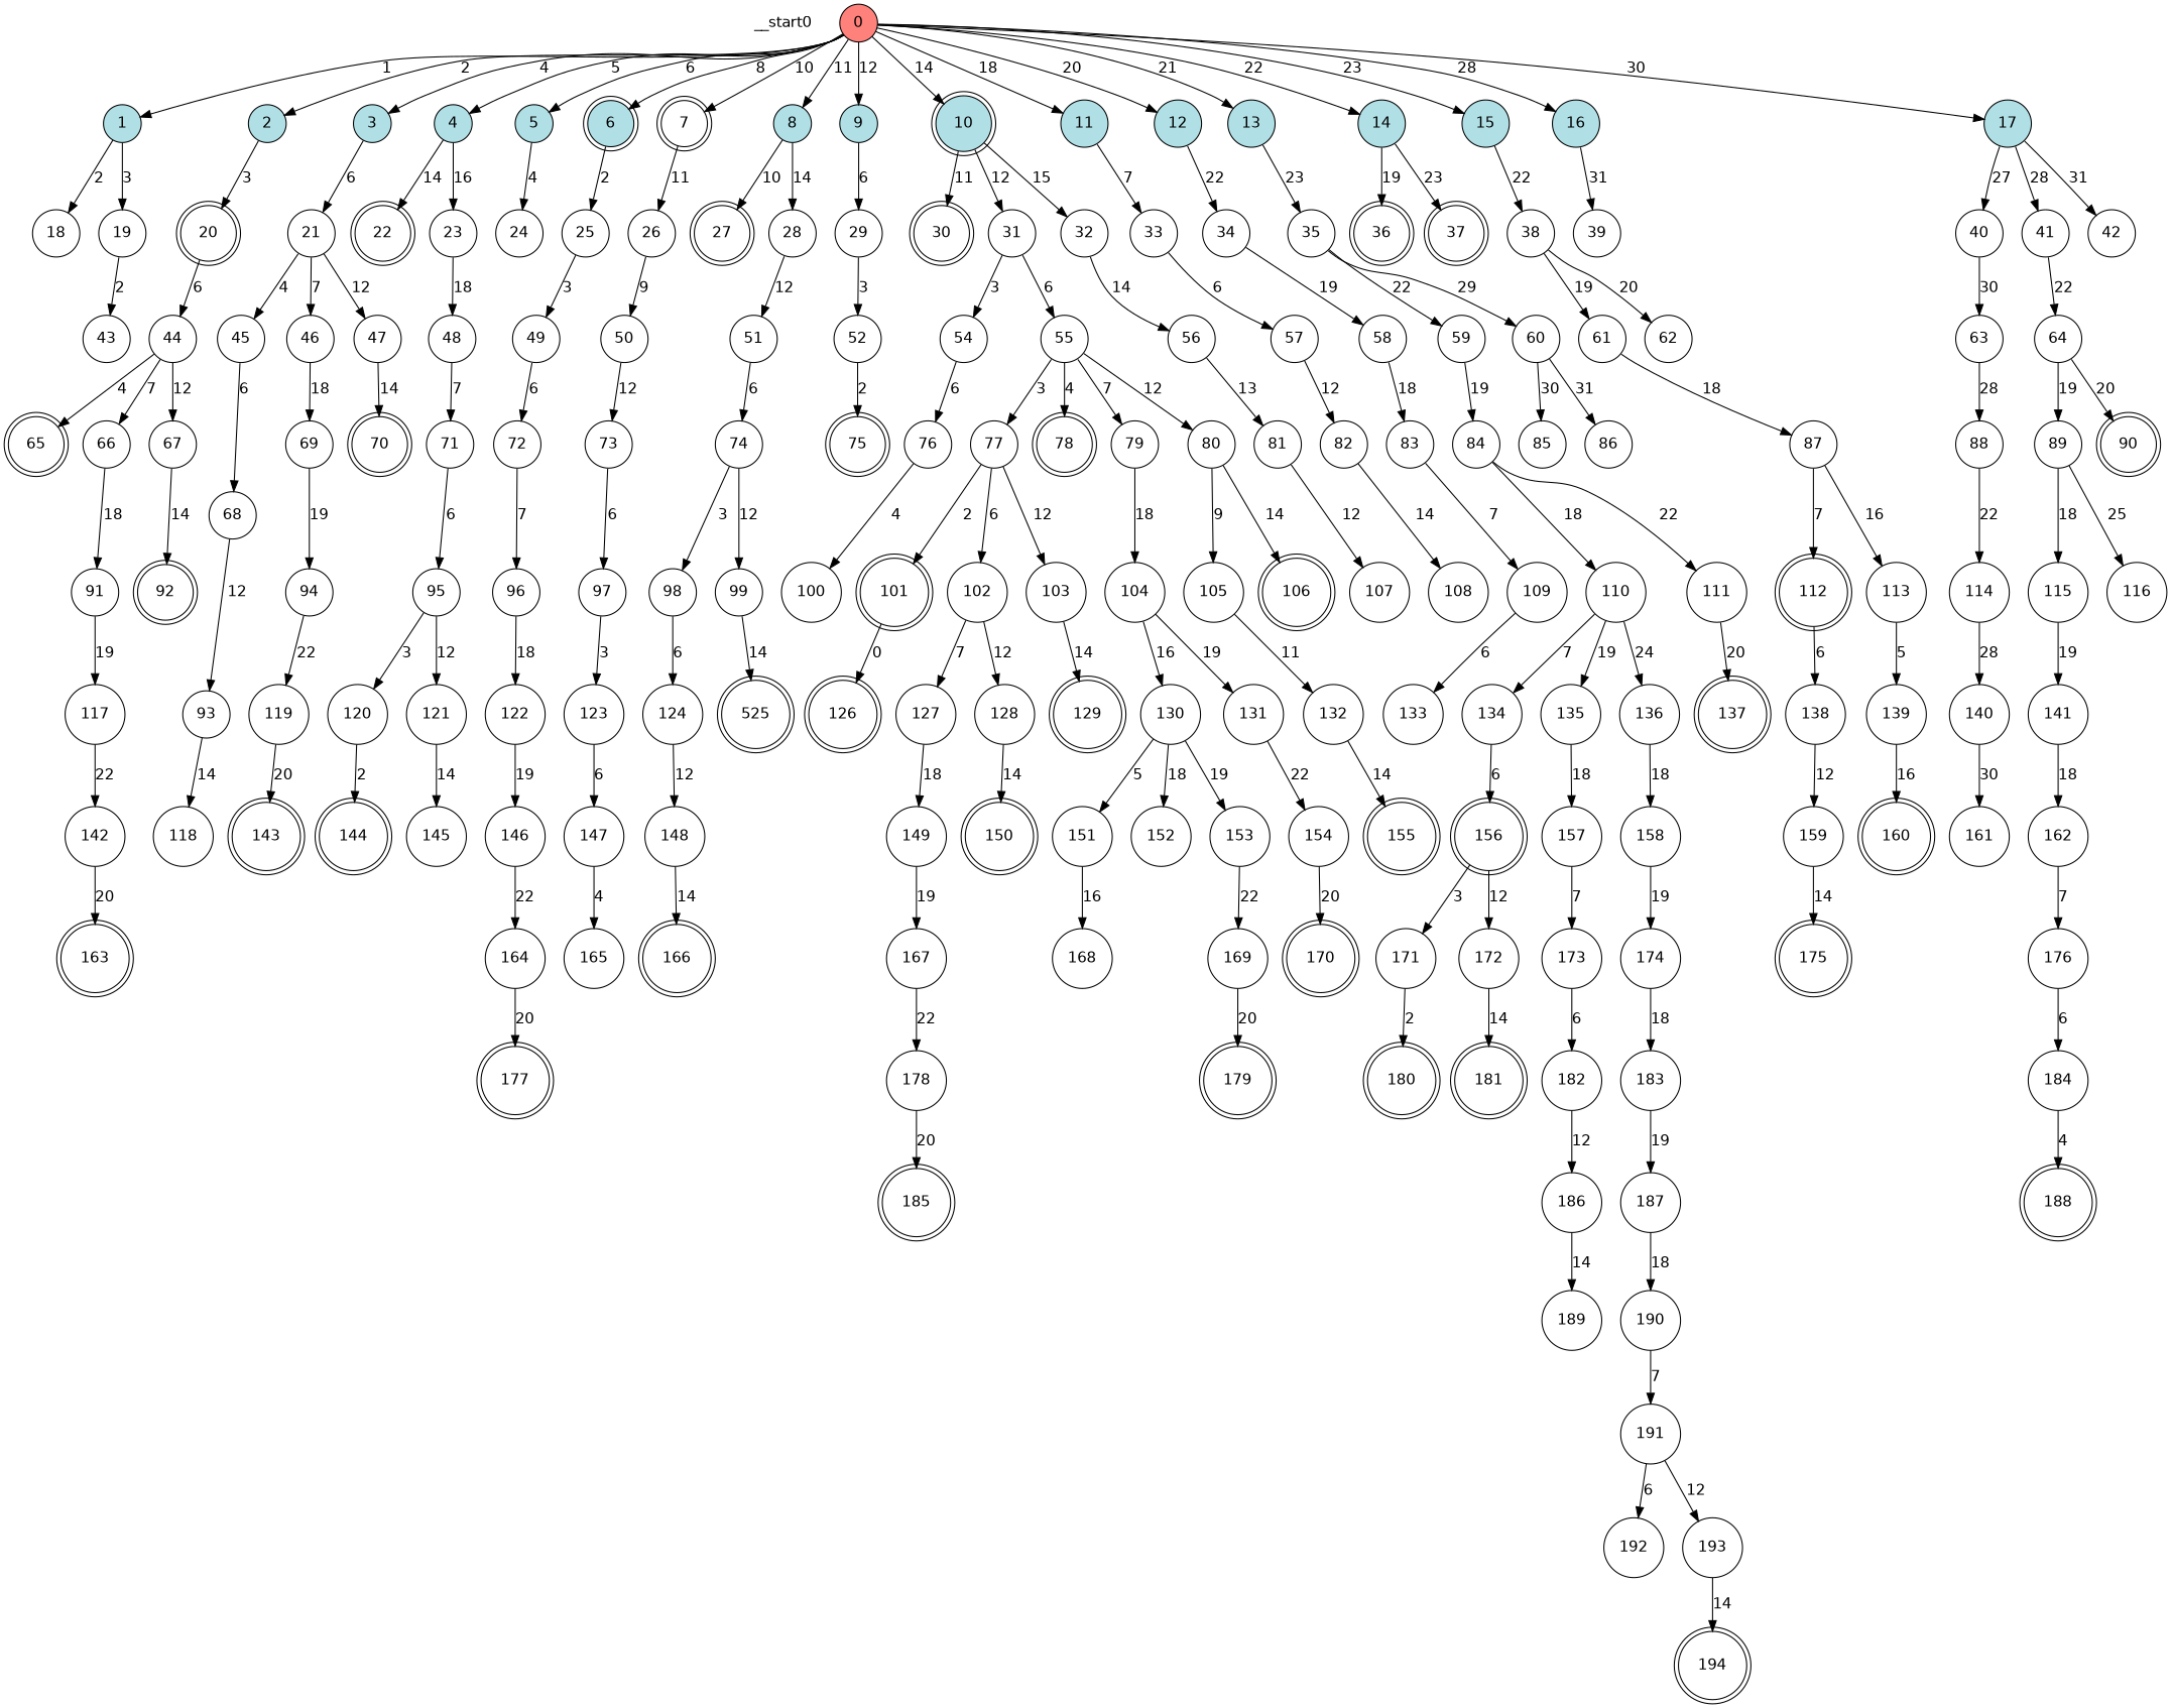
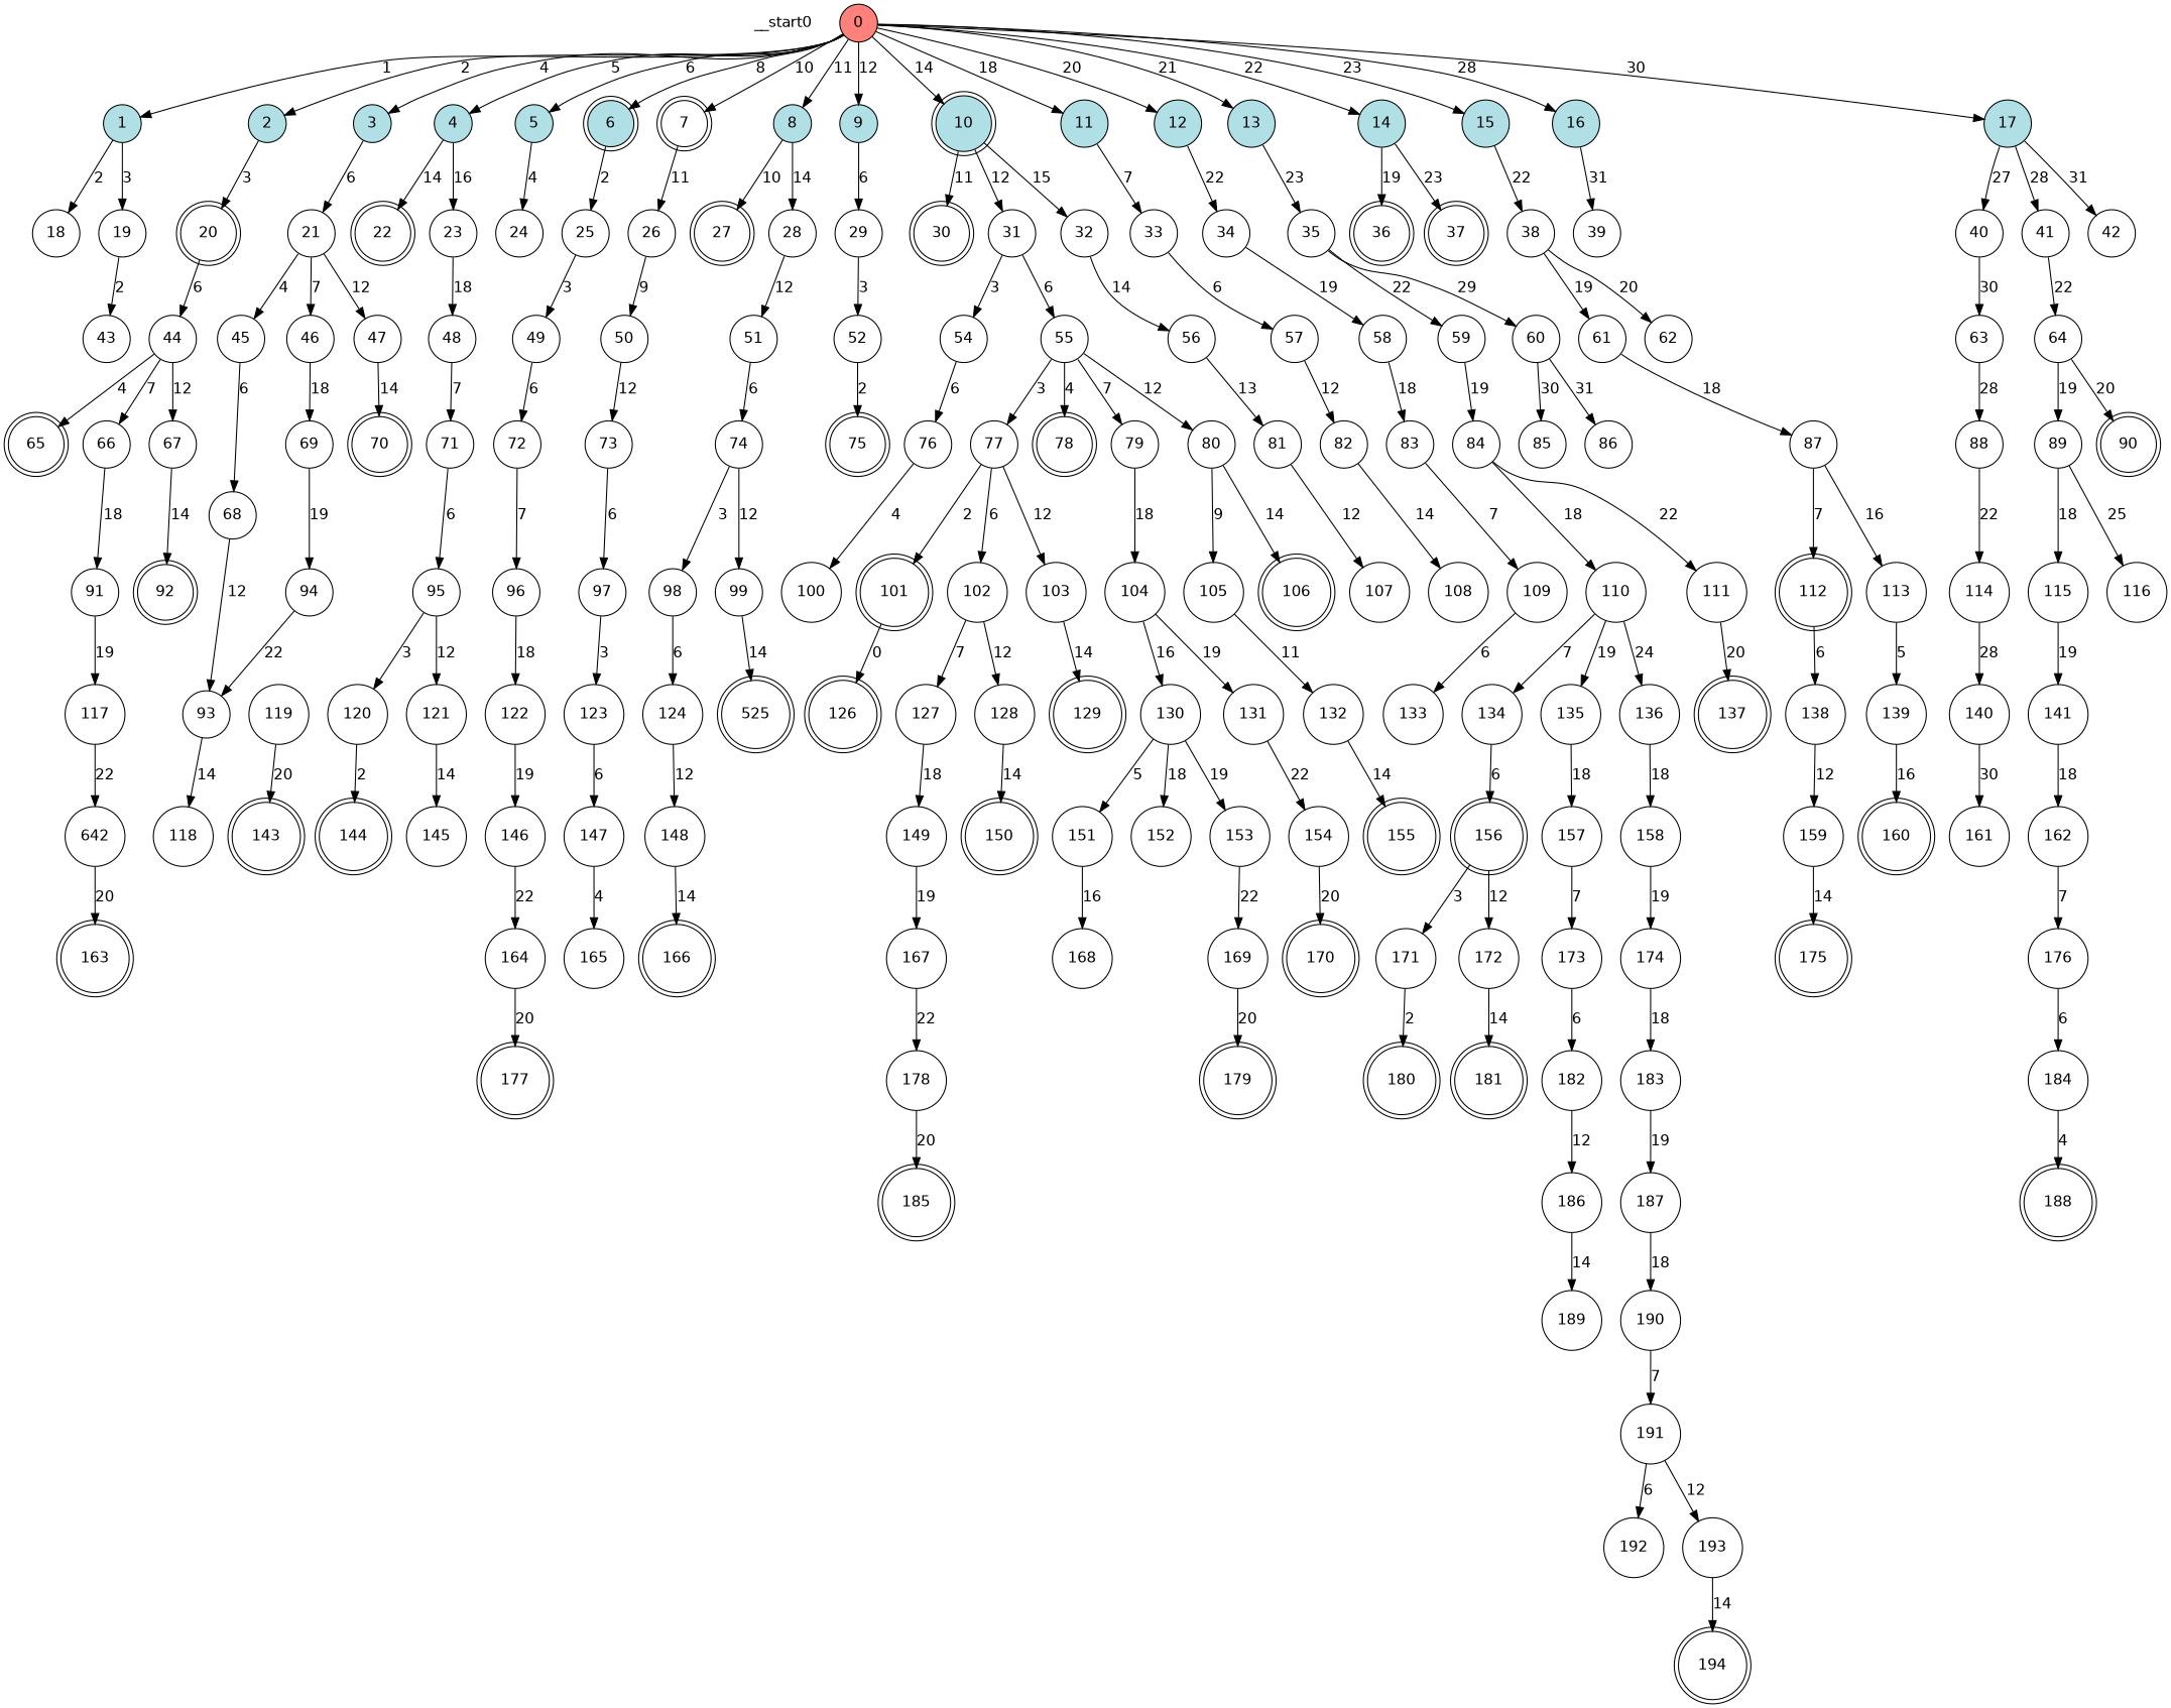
  digraph {
    fontname="DejaVu Sans"
    rankdir=TB
    node [fontname="DejaVu Sans" shape=circle color=black fillcolor=white style=filled]
    edge [fontname="DejaVu Sans"]
    __start0 [shape=none color="" fillcolor="" style=""]
    n2 [fillcolor="#ff817b" label=0]
    n3 [fillcolor=powderblue label=1]
    n4 [fillcolor=powderblue label=2]
    n5 [fillcolor=powderblue label=3]
    n6 [fillcolor=powderblue label=4]
    n7 [fillcolor=powderblue label=5]
    n8 [fillcolor=powderblue label=6 shape=doublecircle style="rounded,filled"]
    n9 [label=7 shape=doublecircle style="rounded,filled"]
    n10 [fillcolor=powderblue label=8]
    n11 [fillcolor=powderblue label=9]
    n12 [fillcolor=powderblue label=10 shape=doublecircle style="rounded,filled"]
    n13 [fillcolor=powderblue label=11]
    n14 [fillcolor=powderblue label=12]
    n15 [fillcolor=powderblue label=13]
    n16 [fillcolor=powderblue label=14]
    n17 [fillcolor=powderblue label=15]
    n18 [fillcolor=powderblue label=16]
    n19 [fillcolor=powderblue label=17]
    n20 [label=18]
    n21 [label=19]
    n22 [label=20 shape=doublecircle style="rounded,filled"]
    n23 [label=21]
    n24 [label=22 shape=doublecircle style="rounded,filled"]
    n25 [label=23]
    n26 [label=24]
    n27 [label=25]
    n28 [label=26]
    n29 [label=27 shape=doublecircle style="rounded,filled"]
    n30 [label=28]
    n31 [label=29]
    n32 [label=30 shape=doublecircle style="rounded,filled"]
    n33 [label=31]
    n34 [label=32]
    n35 [label=33]
    n36 [label=34]
    n37 [label=35]
    n38 [label=36 shape=doublecircle style="rounded,filled"]
    n39 [label=37 shape=doublecircle style="rounded,filled"]
    n40 [label=38]
    n41 [label=39]
    n42 [label=40]
    n43 [label=41]
    n44 [label=42]
    n45 [label=43]
    n46 [label=44]
    n47 [label=45]
    n48 [label=46]
    n49 [label=47]
    n50 [label=48]
    n51 [label=49]
    n52 [label=50]
    n53 [label=51]
    n54 [label=52]
    n55 [label=54]
    n56 [label=55]
    n57 [label=56]
    n58 [label=57]
    n59 [label=58]
    n60 [label=59]
    n61 [label=60]
    n62 [label=61]
    n63 [label=62]
    n64 [label=63]
    n65 [label=64]
    n66 [label=65 shape=doublecircle style="rounded,filled"]
    n67 [label=66]
    n68 [label=67]
    n69 [label=68]
    n70 [label=69]
    n71 [label=70 shape=doublecircle style="rounded,filled"]
    n72 [label=71]
    n73 [label=72]
    n74 [label=73]
    n75 [label=74]
    n76 [label=75 shape=doublecircle style="rounded,filled"]
    n77 [label=76]
    n78 [label=77]
    n79 [label=78 shape=doublecircle style="rounded,filled"]
    n80 [label=79]
    n81 [label=80]
    n82 [label=81]
    n83 [label=82]
    n84 [label=83]
    n85 [label=84]
    n86 [label=85]
    n87 [label=86]
    n88 [label=87]
    n89 [label=88]
    n90 [label=89]
    n91 [label=90 shape=doublecircle style="rounded,filled"]
    n92 [label=91]
    n93 [label=92 shape=doublecircle style="rounded,filled"]
    n94 [label=93]
    n95 [label=94]
    n96 [label=95]
    n97 [label=96]
    n98 [label=97]
    n99 [label=98]
    n100 [label=99]
    n101 [label=100]
    n102 [label=101 shape=doublecircle style="rounded,filled"]
    n103 [label=102]
    n104 [label=103]
    n105 [label=104]
    n106 [label=105]
    n107 [label=106 shape=doublecircle style="rounded,filled"]
    n108 [label=107]
    n109 [label=108]
    n110 [label=109]
    n111 [label=110]
    n112 [label=111]
    n113 [label=112 shape=doublecircle style="rounded,filled"]
    n114 [label=113]
    n115 [label=114]
    n116 [label=115]
    n117 [label=116]
    n118 [label=117]
    n119 [label=118]
    n120 [label=119]
    n121 [label=120]
    n122 [label=121]
    n123 [label=122]
    n124 [label=123]
    n125 [label=124]
    n126 [label=525 shape=doublecircle style="rounded,filled"]
    n127 [label=126 shape=doublecircle style="rounded,filled"]
    n128 [label=127]
    n129 [label=128]
    n130 [label=129 shape=doublecircle style="rounded,filled"]
    n131 [label=130]
    n132 [label=131]
    n133 [label=132]
    n134 [label=133]
    n135 [label=134]
    n136 [label=135]
    n137 [label=136]
    n138 [label=137 shape=doublecircle style="rounded,filled"]
    n139 [label=138]
    n140 [label=139]
    n141 [label=140]
    n142 [label=141]
-   n143 [label=142]
+   n143 [label=642]
    n144 [label=143 shape=doublecircle style="rounded,filled"]
    n145 [label=144 shape=doublecircle style="rounded,filled"]
    n146 [label=145]
    n147 [label=146]
    n148 [label=147]
    n149 [label=148]
    n150 [label=149]
    n151 [label=150 shape=doublecircle style="rounded,filled"]
    n152 [label=151]
    n153 [label=152]
    n154 [label=153]
    n155 [label=154]
    n156 [label=155 shape=doublecircle style="rounded,filled"]
    n157 [label=156 shape=doublecircle style="rounded,filled"]
    n158 [label=157]
    n159 [label=158]
    n160 [label=159]
    n161 [label=160 shape=doublecircle style="rounded,filled"]
    n162 [label=161]
    n163 [label=162]
    n164 [label=163 shape=doublecircle style="rounded,filled"]
    n165 [label=164]
    n166 [label=165]
    n167 [label=166 shape=doublecircle style="rounded,filled"]
    n168 [label=167]
    n169 [label=168]
    n170 [label=169]
    n171 [label=170 shape=doublecircle style="rounded,filled"]
    n172 [label=171]
    n173 [label=172]
    n174 [label=173]
    n175 [label=174]
    n176 [label=175 shape=doublecircle style="rounded,filled"]
    n177 [label=176]
    n178 [label=177 shape=doublecircle style="rounded,filled"]
    n179 [label=178]
    n180 [label=179 shape=doublecircle style="rounded,filled"]
    n181 [label=180 shape=doublecircle style="rounded,filled"]
    n182 [label=181 shape=doublecircle style="rounded,filled"]
    n183 [label=182]
    n184 [label=183]
    n185 [label=184]
    n186 [label=185 shape=doublecircle style="rounded,filled"]
    n187 [label=186]
    n188 [label=187]
    n189 [label=188 shape=doublecircle style="rounded,filled"]
    n190 [label=189]
    n191 [label=190]
    n192 [label=191]
    n193 [label=192]
    n194 [label=193]
    n195 [label=194 shape=doublecircle style="rounded,filled"]
    n2 -> n3 [label=1]
    n2 -> n4 [label=2]
    n2 -> n5 [label=4]
    n2 -> n6 [label=5]
    n2 -> n7 [label=6]
    n2 -> n8 [label=8]
    n2 -> n9 [label=10]
    n2 -> n10 [label=11]
    n2 -> n11 [label=12]
    n2 -> n12 [label=14]
    n2 -> n13 [label=18]
    n2 -> n14 [label=20]
    n2 -> n15 [label=21]
    n2 -> n16 [label=22]
    n2 -> n17 [label=23]
    n2 -> n18 [label=28]
    n2 -> n19 [label=30]
    n3 -> n20 [label=2]
    n3 -> n21 [label=3]
    n4 -> n22 [label=3]
    n5 -> n23 [label=6]
    n6 -> n24 [label=14]
    n6 -> n25 [label=16]
    n7 -> n26 [label=4]
    n8 -> n27 [label=2]
    n9 -> n28 [label=11]
    n10 -> n29 [label=10]
    n10 -> n30 [label=14]
    n11 -> n31 [label=6]
    n12 -> n32 [label=11]
    n12 -> n33 [label=12]
    n12 -> n34 [label=15]
    n13 -> n35 [label=7]
    n14 -> n36 [label=22]
    n15 -> n37 [label=23]
    n16 -> n38 [label=19]
    n16 -> n39 [label=23]
    n17 -> n40 [label=22]
    n18 -> n41 [label=31]
    n19 -> n42 [label=27]
    n19 -> n43 [label=28]
    n19 -> n44 [label=31]
    n21 -> n45 [label=2]
    n22 -> n46 [label=6]
    n23 -> n47 [label=4]
    n23 -> n48 [label=7]
    n23 -> n49 [label=12]
    n25 -> n50 [label=18]
    n27 -> n51 [label=3]
    n28 -> n52 [label=9]
    n30 -> n53 [label=12]
    n31 -> n54 [label=3]
    n33 -> n55 [label=3]
    n33 -> n56 [label=6]
    n34 -> n57 [label=14]
    n35 -> n58 [label=6]
    n36 -> n59 [label=19]
    n37 -> n60 [label=22]
    n37 -> n61 [label=29]
    n40 -> n62 [label=19]
    n40 -> n63 [label=20]
    n42 -> n64 [label=30]
    n43 -> n65 [label=22]
    n46 -> n66 [label=4]
    n46 -> n67 [label=7]
    n46 -> n68 [label=12]
    n47 -> n69 [label=6]
    n48 -> n70 [label=18]
    n49 -> n71 [label=14]
    n50 -> n72 [label=7]
    n51 -> n73 [label=6]
    n52 -> n74 [label=12]
    n53 -> n75 [label=6]
    n54 -> n76 [label=2]
    n55 -> n77 [label=6]
    n56 -> n78 [label=3]
    n56 -> n79 [label=4]
    n56 -> n80 [label=7]
    n56 -> n81 [label=12]
    n57 -> n82 [label=13]
    n58 -> n83 [label=12]
    n59 -> n84 [label=18]
    n60 -> n85 [label=19]
    n61 -> n86 [label=30]
    n61 -> n87 [label=31]
    n62 -> n88 [label=18]
    n64 -> n89 [label=28]
    n65 -> n90 [label=19]
    n65 -> n91 [label=20]
    n67 -> n92 [label=18]
    n68 -> n93 [label=14]
    n69 -> n94 [label=12]
    n70 -> n95 [label=19]
    n72 -> n96 [label=6]
    n73 -> n97 [label=7]
    n74 -> n98 [label=6]
    n75 -> n99 [label=3]
    n75 -> n100 [label=12]
    n77 -> n101 [label=4]
    n78 -> n102 [label=2]
    n78 -> n103 [label=6]
    n78 -> n104 [label=12]
    n80 -> n105 [label=18]
    n81 -> n106 [label=9]
    n81 -> n107 [label=14]
    n82 -> n108 [label=12]
    n83 -> n109 [label=14]
    n84 -> n110 [label=7]
    n85 -> n111 [label=18]
    n85 -> n112 [label=22]
    n88 -> n113 [label=7]
    n88 -> n114 [label=16]
    n89 -> n115 [label=22]
    n90 -> n116 [label=18]
    n90 -> n117 [label=25]
    n92 -> n118 [label=19]
    n94 -> n119 [label=14]
-   n95 -> n120 [label=22]
+   n95 -> n94 [label=22]
    n96 -> n121 [label=3]
    n96 -> n122 [label=12]
    n97 -> n123 [label=18]
    n98 -> n124 [label=3]
    n99 -> n125 [label=6]
    n100 -> n126 [label=14]
    n102 -> n127 [label=0]
    n103 -> n128 [label=7]
    n103 -> n129 [label=12]
    n104 -> n130 [label=14]
    n105 -> n131 [label=16]
    n105 -> n132 [label=19]
    n106 -> n133 [label=11]
    n110 -> n134 [label=6]
    n111 -> n135 [label=7]
    n111 -> n136 [label=19]
    n111 -> n137 [label=24]
    n112 -> n138 [label=20]
    n113 -> n139 [label=6]
    n114 -> n140 [label=5]
    n115 -> n141 [label=28]
    n116 -> n142 [label=19]
    n118 -> n143 [label=22]
    n120 -> n144 [label=20]
    n121 -> n145 [label=2]
    n122 -> n146 [label=14]
    n123 -> n147 [label=19]
    n124 -> n148 [label=6]
    n125 -> n149 [label=12]
    n128 -> n150 [label=18]
    n129 -> n151 [label=14]
    n131 -> n152 [label=5]
    n131 -> n153 [label=18]
    n131 -> n154 [label=19]
    n132 -> n155 [label=22]
    n133 -> n156 [label=14]
    n135 -> n157 [label=6]
    n136 -> n158 [label=18]
    n137 -> n159 [label=18]
    n139 -> n160 [label=12]
    n140 -> n161 [label=16]
    n141 -> n162 [label=30]
    n142 -> n163 [label=18]
    n143 -> n164 [label=20]
    n147 -> n165 [label=22]
    n148 -> n166 [label=4]
    n149 -> n167 [label=14]
    n150 -> n168 [label=19]
    n152 -> n169 [label=16]
    n154 -> n170 [label=22]
    n155 -> n171 [label=20]
    n157 -> n172 [label=3]
    n157 -> n173 [label=12]
    n158 -> n174 [label=7]
    n159 -> n175 [label=19]
    n160 -> n176 [label=14]
    n163 -> n177 [label=7]
    n165 -> n178 [label=20]
    n168 -> n179 [label=22]
    n170 -> n180 [label=20]
    n172 -> n181 [label=2]
    n173 -> n182 [label=14]
    n174 -> n183 [label=6]
    n175 -> n184 [label=18]
    n177 -> n185 [label=6]
    n179 -> n186 [label=20]
    n183 -> n187 [label=12]
    n184 -> n188 [label=19]
    n185 -> n189 [label=4]
    n187 -> n190 [label=14]
    n188 -> n191 [label=18]
    n191 -> n192 [label=7]
    n192 -> n193 [label=6]
    n192 -> n194 [label=12]
    n194 -> n195 [label=14]
  }
